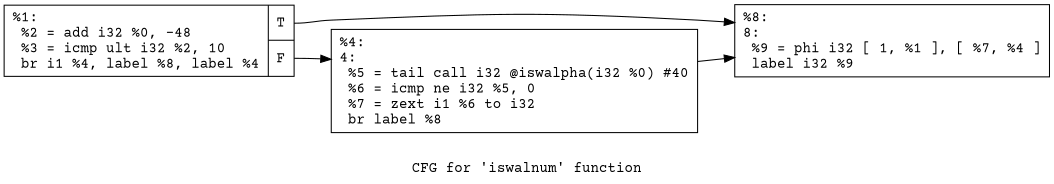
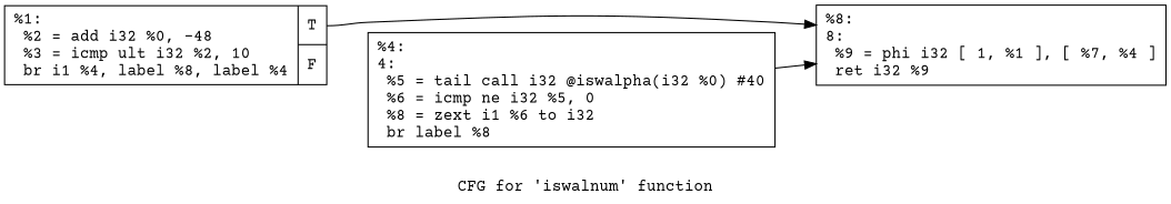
  digraph {
    fontname="Courier Prime"
    label="CFG for 'iswalnum' function"
    rankdir=LR
    node [fontname="Courier Prime" shape=record]
    edge [fontname="Courier Prime"]
    n1 [label="{%1:\l  %2 = add i32 %0, -48\l  %3 = icmp ult i32 %2, 10\l  br i1 %4, label %8, label %4\l|{<s0>T|<s1>F}}"]
-   n2 [label="{%8:\l8:                                                \l  %9 = phi i32 [ 1, %1 ], [ %7, %4 ]\l  label i32 %9\l}"]
-   n3 [label="{%4:\l4:                                                \l  %5 = tail call i32 @iswalpha(i32 %0) #40\l  %6 = icmp ne i32 %5, 0\l  %7 = zext i1 %6 to i32\l  br label %8\l}"]
+   n2 [label="{%8:\l8:                                                \l  %9 = phi i32 [ 1, %1 ], [ %7, %4 ]\l  ret i32 %9\l}"]
+   n3 [label="{%4:\l4:                                                \l  %5 = tail call i32 @iswalpha(i32 %0) #40\l  %6 = icmp ne i32 %5, 0\l  %8 = zext i1 %6 to i32\l  br label %8\l}"]
    n1 -> n2 [tailport=s0]
-   n1 -> n3 [tailport=s1]
    n3 -> n2
  }
